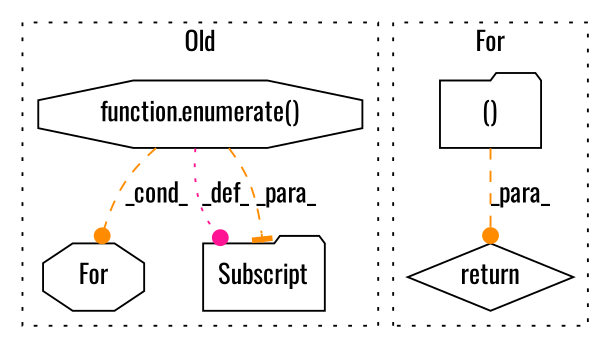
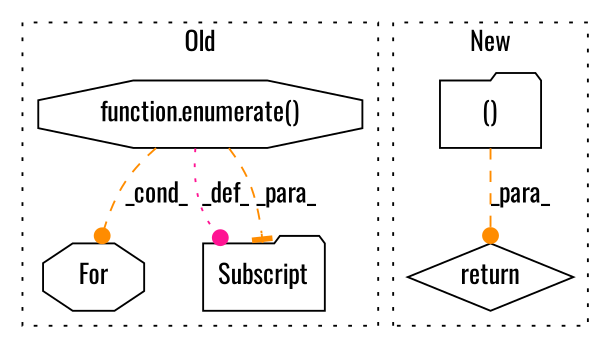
  digraph {
    fontname=Oswald
    node [fontname=Oswald shape=octagon]
    edge [arrowhead=dot color=darkorange fontname=Oswald style=dashed]
    n1 [a=75 l="10,1" label="function.enumerate()" s="2445,2460"]
    n2 [a=107 l="4,60" label=For s="2421,2461"]
    n3 [a=63 l="11,0" label=Subscript s="2521,0" shape=folder]
    n4 [a=93 l=7 label=return s=1641 shape=diamond]
    n5 [a=54 l=29 label="()" s=1452 shape=folder]
    subgraph cluster_1 {
      label=Old
      style=dotted
      n1
      n2
      n3
    }
    subgraph cluster_2 {
-     label=For
+     label=New
      style=dotted
      n4
      n5
    }
    n1 -> n2 [label=_cond_]
    n1 -> n3 [color=deeppink label=_def_ style=dotted]
    n1 -> n3 [arrowhead=tee label=_para_]
    n5 -> n4 [label=_para_]
  }
